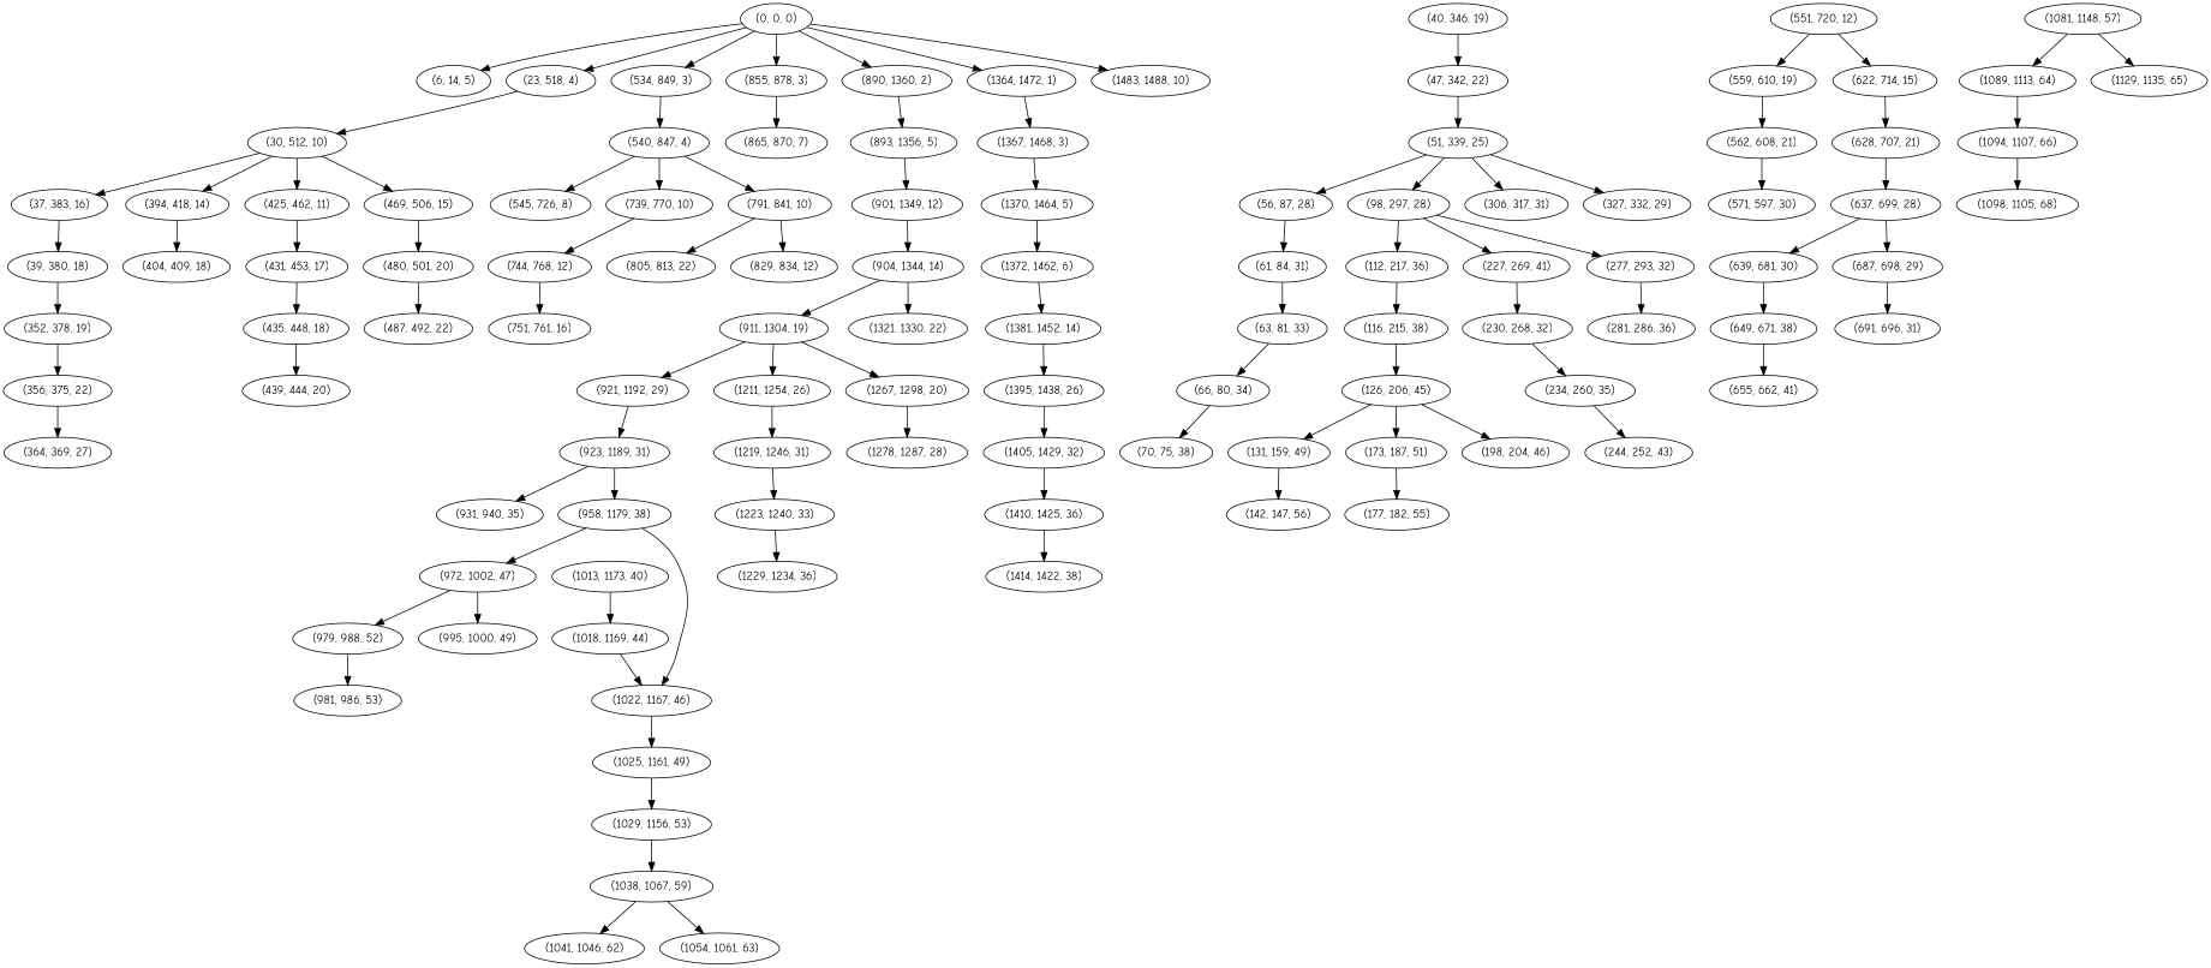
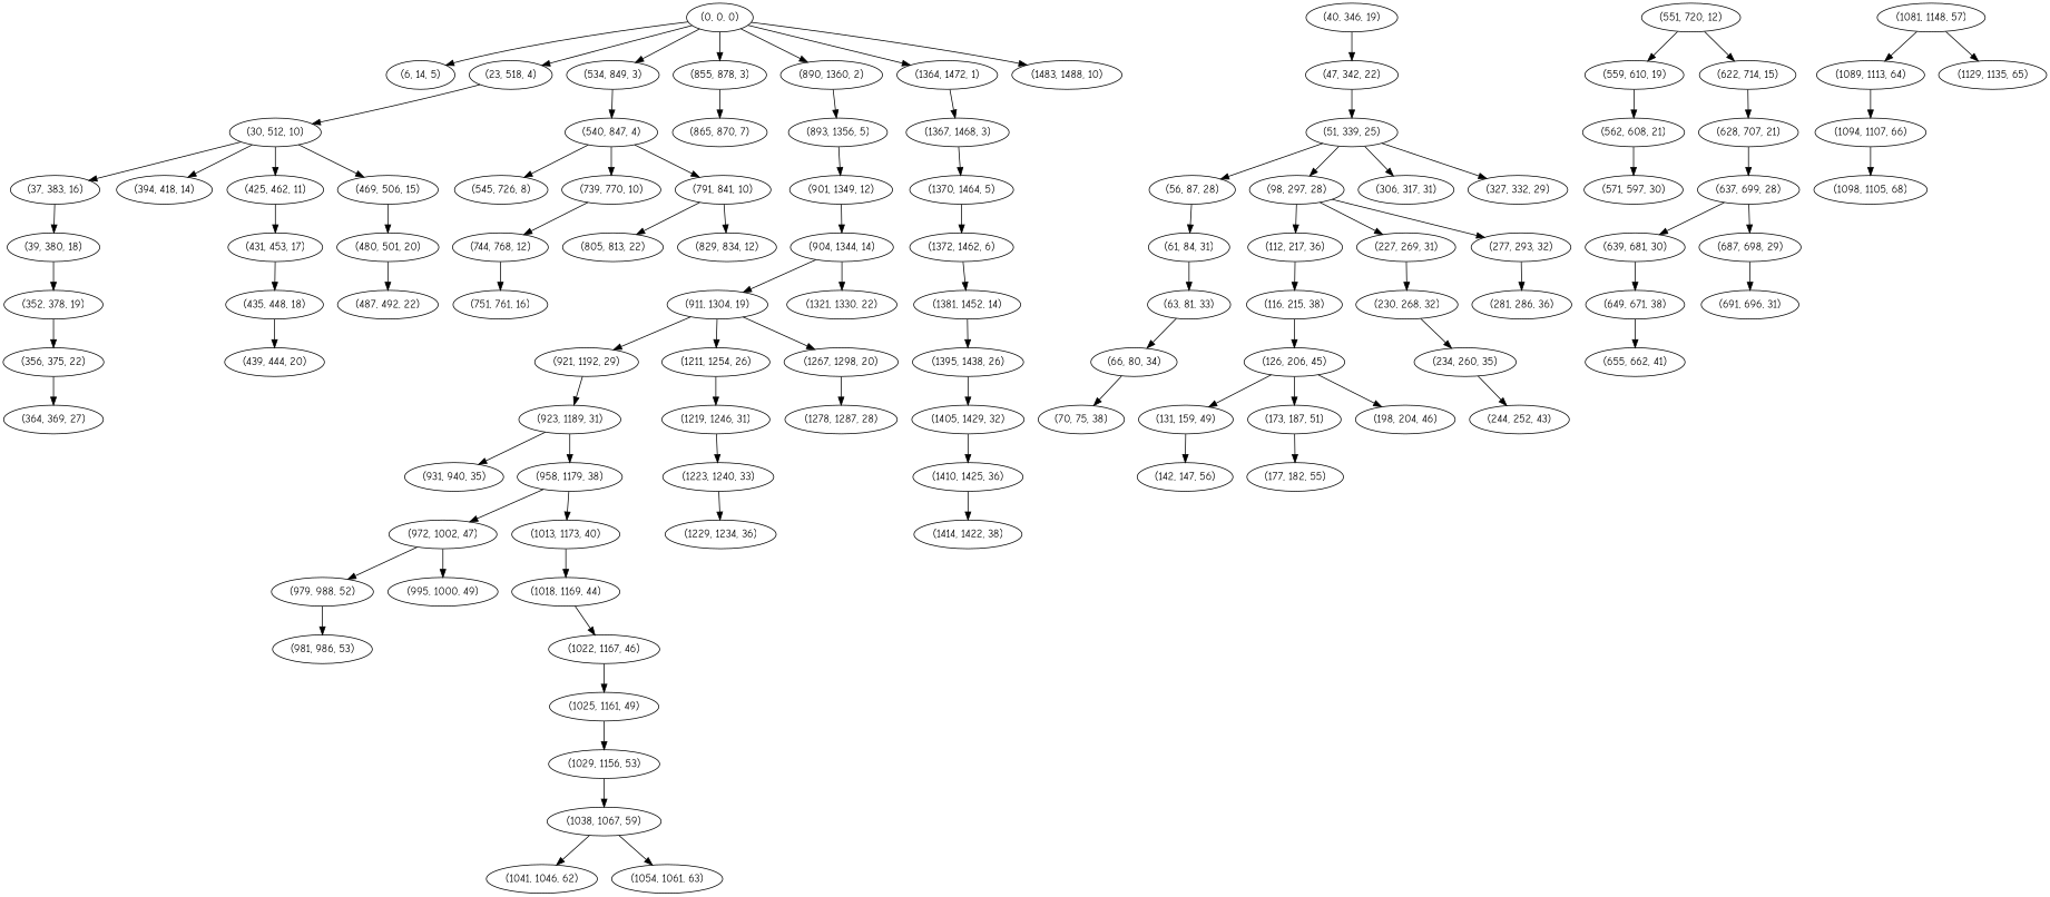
  digraph {
    fontname="Comic Neue"
    node [fontname="Comic Neue"]
    edge [fontname="Comic Neue"]
    "(0, 0, 0)"
    "(6, 14, 5)"
    "(23, 518, 4)"
    "(534, 849, 3)"
    "(855, 878, 3)"
    "(890, 1360, 2)"
    "(1364, 1472, 1)"
    "(1483, 1488, 10)"
    "(30, 512, 10)"
    "(540, 847, 4)"
    "(865, 870, 7)"
    "(893, 1356, 5)"
    "(1367, 1468, 3)"
    "(37, 383, 16)"
    "(394, 418, 14)"
    "(425, 462, 11)"
    "(469, 506, 15)"
    "(39, 380, 18)"
-   "(404, 409, 18)"
    "(431, 453, 17)"
    "(480, 501, 20)"
    "(352, 378, 19)"
    "(40, 346, 19)"
    "(47, 342, 22)"
    "(356, 375, 22)"
    "(51, 339, 25)"
    "(56, 87, 28)"
    "(98, 297, 28)"
    "(306, 317, 31)"
    "(327, 332, 29)"
    "(61, 84, 31)"
    "(112, 217, 36)"
-   "(227, 269, 31)" [label="(227, 269, 41)"]
+   "(227, 269, 31)"
    "(277, 293, 32)"
    "(63, 81, 33)"
    "(66, 80, 34)"
    "(70, 75, 38)"
    "(116, 215, 38)"
    "(230, 268, 32)"
    "(281, 286, 36)"
    "(126, 206, 45)"
    "(131, 159, 49)"
    "(173, 187, 51)"
    "(198, 204, 46)"
    "(142, 147, 56)"
    "(177, 182, 55)"
    "(234, 260, 35)"
    "(244, 252, 43)"
    "(364, 369, 27)"
    "(435, 448, 18)"
    "(439, 444, 20)"
    "(487, 492, 22)"
    "(545, 726, 8)"
    "(739, 770, 10)"
    "(791, 841, 10)"
    "(744, 768, 12)"
    "(805, 813, 22)"
    "(829, 834, 12)"
    "(551, 720, 12)"
    "(559, 610, 19)"
    "(622, 714, 15)"
    "(562, 608, 21)"
    "(628, 707, 21)"
    "(571, 597, 30)"
    "(637, 699, 28)"
    "(639, 681, 30)"
    "(687, 698, 29)"
    "(649, 671, 38)"
    "(691, 696, 31)"
    "(655, 662, 41)"
    "(751, 761, 16)"
    "(901, 1349, 12)"
    "(904, 1344, 14)"
    "(911, 1304, 19)"
    "(1321, 1330, 22)"
    "(921, 1192, 29)"
    "(1211, 1254, 26)"
    "(1267, 1298, 20)"
    "(923, 1189, 31)"
    "(1219, 1246, 31)"
    "(1278, 1287, 28)"
    "(931, 940, 35)"
    "(958, 1179, 38)"
    "(972, 1002, 47)"
    "(1013, 1173, 40)"
    "(979, 988, 52)"
    "(995, 1000, 49)"
    "(1018, 1169, 44)"
    "(981, 986, 53)"
    "(1022, 1167, 46)"
    "(1025, 1161, 49)"
    "(1029, 1156, 53)"
    "(1038, 1067, 59)"
    "(1041, 1046, 62)"
    "(1054, 1061, 63)"
    "(1081, 1148, 57)"
    "(1089, 1113, 64)"
    "(1129, 1135, 65)"
    "(1094, 1107, 66)"
    "(1098, 1105, 68)"
    "(1223, 1240, 33)"
    "(1229, 1234, 36)"
    "(1370, 1464, 5)"
    "(1372, 1462, 6)"
    "(1381, 1452, 14)"
    "(1395, 1438, 26)"
    "(1405, 1429, 32)"
    "(1410, 1425, 36)"
    "(1414, 1422, 38)"
    "(0, 0, 0)" -> "(6, 14, 5)"
    "(0, 0, 0)" -> "(23, 518, 4)"
    "(0, 0, 0)" -> "(534, 849, 3)"
    "(0, 0, 0)" -> "(855, 878, 3)"
    "(0, 0, 0)" -> "(890, 1360, 2)"
    "(0, 0, 0)" -> "(1364, 1472, 1)"
    "(0, 0, 0)" -> "(1483, 1488, 10)"
    "(23, 518, 4)" -> "(30, 512, 10)"
    "(534, 849, 3)" -> "(540, 847, 4)"
    "(855, 878, 3)" -> "(865, 870, 7)"
    "(890, 1360, 2)" -> "(893, 1356, 5)"
    "(1364, 1472, 1)" -> "(1367, 1468, 3)"
    "(30, 512, 10)" -> "(37, 383, 16)"
    "(30, 512, 10)" -> "(394, 418, 14)"
    "(30, 512, 10)" -> "(425, 462, 11)"
    "(30, 512, 10)" -> "(469, 506, 15)"
    "(540, 847, 4)" -> "(545, 726, 8)"
    "(540, 847, 4)" -> "(739, 770, 10)"
    "(540, 847, 4)" -> "(791, 841, 10)"
    "(893, 1356, 5)" -> "(901, 1349, 12)"
    "(1367, 1468, 3)" -> "(1370, 1464, 5)"
    "(37, 383, 16)" -> "(39, 380, 18)"
-   "(394, 418, 14)" -> "(404, 409, 18)"
    "(425, 462, 11)" -> "(431, 453, 17)"
    "(469, 506, 15)" -> "(480, 501, 20)"
    "(39, 380, 18)" -> "(352, 378, 19)"
    "(431, 453, 17)" -> "(435, 448, 18)"
    "(480, 501, 20)" -> "(487, 492, 22)"
    "(352, 378, 19)" -> "(356, 375, 22)"
    "(40, 346, 19)" -> "(47, 342, 22)"
    "(47, 342, 22)" -> "(51, 339, 25)"
    "(356, 375, 22)" -> "(364, 369, 27)"
    "(51, 339, 25)" -> "(56, 87, 28)"
    "(51, 339, 25)" -> "(98, 297, 28)"
    "(51, 339, 25)" -> "(306, 317, 31)"
    "(51, 339, 25)" -> "(327, 332, 29)"
    "(56, 87, 28)" -> "(61, 84, 31)"
    "(98, 297, 28)" -> "(112, 217, 36)"
    "(98, 297, 28)" -> "(227, 269, 31)"
    "(98, 297, 28)" -> "(277, 293, 32)"
    "(61, 84, 31)" -> "(63, 81, 33)"
    "(112, 217, 36)" -> "(116, 215, 38)"
    "(227, 269, 31)" -> "(230, 268, 32)"
    "(277, 293, 32)" -> "(281, 286, 36)"
    "(63, 81, 33)" -> "(66, 80, 34)"
    "(66, 80, 34)" -> "(70, 75, 38)"
    "(116, 215, 38)" -> "(126, 206, 45)"
    "(230, 268, 32)" -> "(234, 260, 35)"
    "(126, 206, 45)" -> "(131, 159, 49)"
    "(126, 206, 45)" -> "(173, 187, 51)"
    "(126, 206, 45)" -> "(198, 204, 46)"
    "(131, 159, 49)" -> "(142, 147, 56)"
    "(173, 187, 51)" -> "(177, 182, 55)"
    "(234, 260, 35)" -> "(244, 252, 43)"
    "(435, 448, 18)" -> "(439, 444, 20)"
    "(739, 770, 10)" -> "(744, 768, 12)"
    "(791, 841, 10)" -> "(805, 813, 22)"
    "(791, 841, 10)" -> "(829, 834, 12)"
    "(744, 768, 12)" -> "(751, 761, 16)"
    "(551, 720, 12)" -> "(559, 610, 19)"
    "(551, 720, 12)" -> "(622, 714, 15)"
    "(559, 610, 19)" -> "(562, 608, 21)"
    "(622, 714, 15)" -> "(628, 707, 21)"
    "(562, 608, 21)" -> "(571, 597, 30)"
    "(628, 707, 21)" -> "(637, 699, 28)"
    "(637, 699, 28)" -> "(639, 681, 30)"
    "(637, 699, 28)" -> "(687, 698, 29)"
    "(639, 681, 30)" -> "(649, 671, 38)"
    "(687, 698, 29)" -> "(691, 696, 31)"
    "(649, 671, 38)" -> "(655, 662, 41)"
    "(901, 1349, 12)" -> "(904, 1344, 14)"
    "(904, 1344, 14)" -> "(911, 1304, 19)"
    "(904, 1344, 14)" -> "(1321, 1330, 22)"
    "(911, 1304, 19)" -> "(921, 1192, 29)"
    "(911, 1304, 19)" -> "(1211, 1254, 26)"
    "(911, 1304, 19)" -> "(1267, 1298, 20)"
    "(921, 1192, 29)" -> "(923, 1189, 31)"
    "(1211, 1254, 26)" -> "(1219, 1246, 31)"
    "(1267, 1298, 20)" -> "(1278, 1287, 28)"
    "(923, 1189, 31)" -> "(931, 940, 35)"
    "(923, 1189, 31)" -> "(958, 1179, 38)"
    "(1219, 1246, 31)" -> "(1223, 1240, 33)"
    "(958, 1179, 38)" -> "(972, 1002, 47)"
-   "(958, 1179, 38)" -> "(1022, 1167, 46)"
+   "(958, 1179, 38)" -> "(1013, 1173, 40)"
    "(972, 1002, 47)" -> "(979, 988, 52)"
    "(972, 1002, 47)" -> "(995, 1000, 49)"
    "(1013, 1173, 40)" -> "(1018, 1169, 44)"
    "(979, 988, 52)" -> "(981, 986, 53)"
    "(1018, 1169, 44)" -> "(1022, 1167, 46)"
    "(1022, 1167, 46)" -> "(1025, 1161, 49)"
    "(1025, 1161, 49)" -> "(1029, 1156, 53)"
    "(1029, 1156, 53)" -> "(1038, 1067, 59)"
    "(1038, 1067, 59)" -> "(1041, 1046, 62)"
    "(1038, 1067, 59)" -> "(1054, 1061, 63)"
    "(1081, 1148, 57)" -> "(1089, 1113, 64)"
    "(1081, 1148, 57)" -> "(1129, 1135, 65)"
    "(1089, 1113, 64)" -> "(1094, 1107, 66)"
    "(1094, 1107, 66)" -> "(1098, 1105, 68)"
    "(1223, 1240, 33)" -> "(1229, 1234, 36)"
    "(1370, 1464, 5)" -> "(1372, 1462, 6)"
    "(1372, 1462, 6)" -> "(1381, 1452, 14)"
    "(1381, 1452, 14)" -> "(1395, 1438, 26)"
    "(1395, 1438, 26)" -> "(1405, 1429, 32)"
    "(1405, 1429, 32)" -> "(1410, 1425, 36)"
    "(1410, 1425, 36)" -> "(1414, 1422, 38)"
  }
